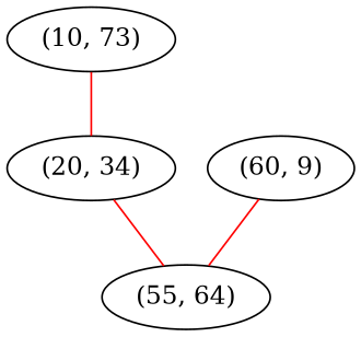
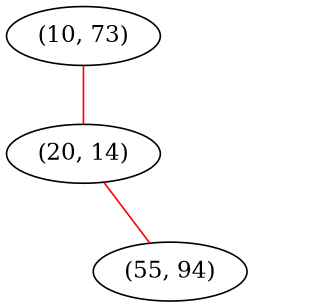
  graph {
    edge [color=red weight=1]
    n1 [label="(10, 73)"]
-   "(20, 34)"
-   "(55, 64)"
-   "(60, 9)"
+   "(20, 34)" [label="(20, 14)"]
+   "(55, 64)" [label="(55, 94)"]
    n1 -- "(20, 34)"
    "(20, 34)" -- "(55, 64)"
-   "(60, 9)" -- "(55, 64)"
  }
